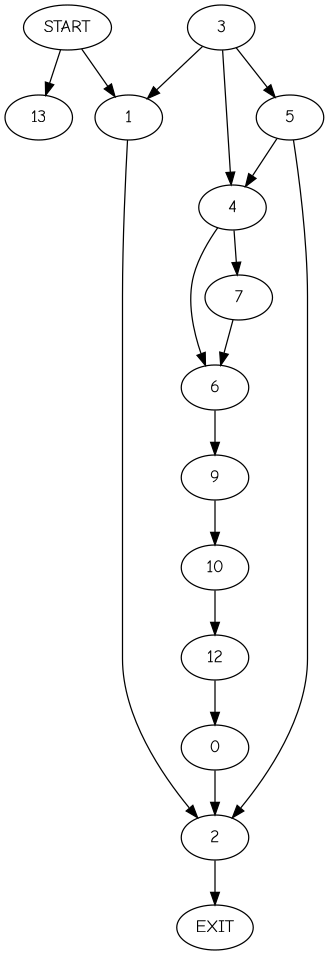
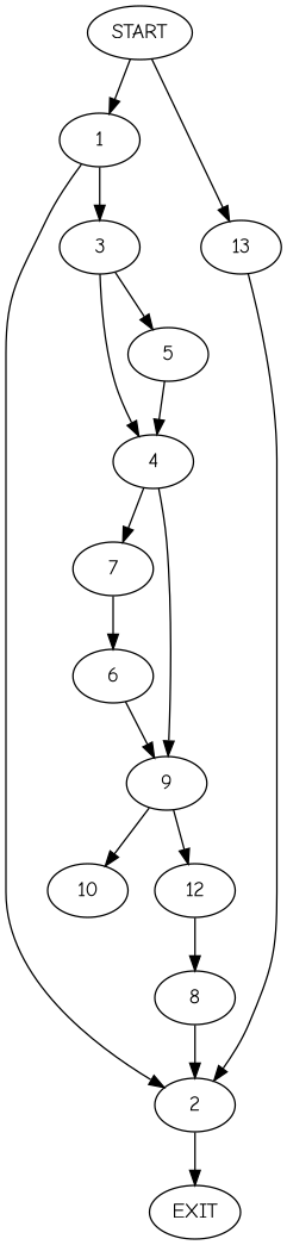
  digraph {
    fontname="Comic Neue"
    node [fontname="Comic Neue"]
    edge [fontname="Comic Neue"]
    n1 [label=START]
    1
    13
    2
    3
    n6 [label=EXIT]
    4
    5
    6
    7
    9
-   8 [label=0]
+   8
    10
    12
    n1 -> 1
    n1 -> 13
    1 -> 2
-   3 -> 1
+   1 -> 3
    2 -> n6
    3 -> 4
    3 -> 5
-   4 -> 6
+   4 -> 9
    4 -> 7
-   5 -> 2
+   13 -> 2
    5 -> 4
    6 -> 9
    7 -> 6
    9 -> 10
    8 -> 2
-   10 -> 12
+   9 -> 12
    12 -> 8
  }
